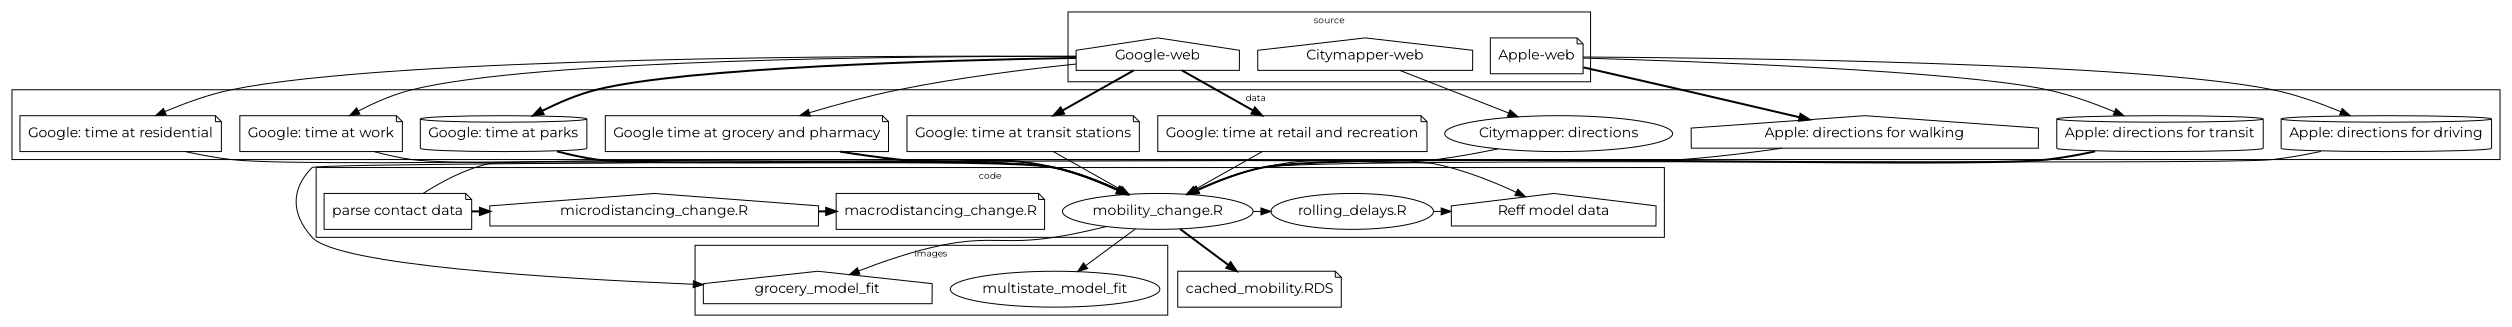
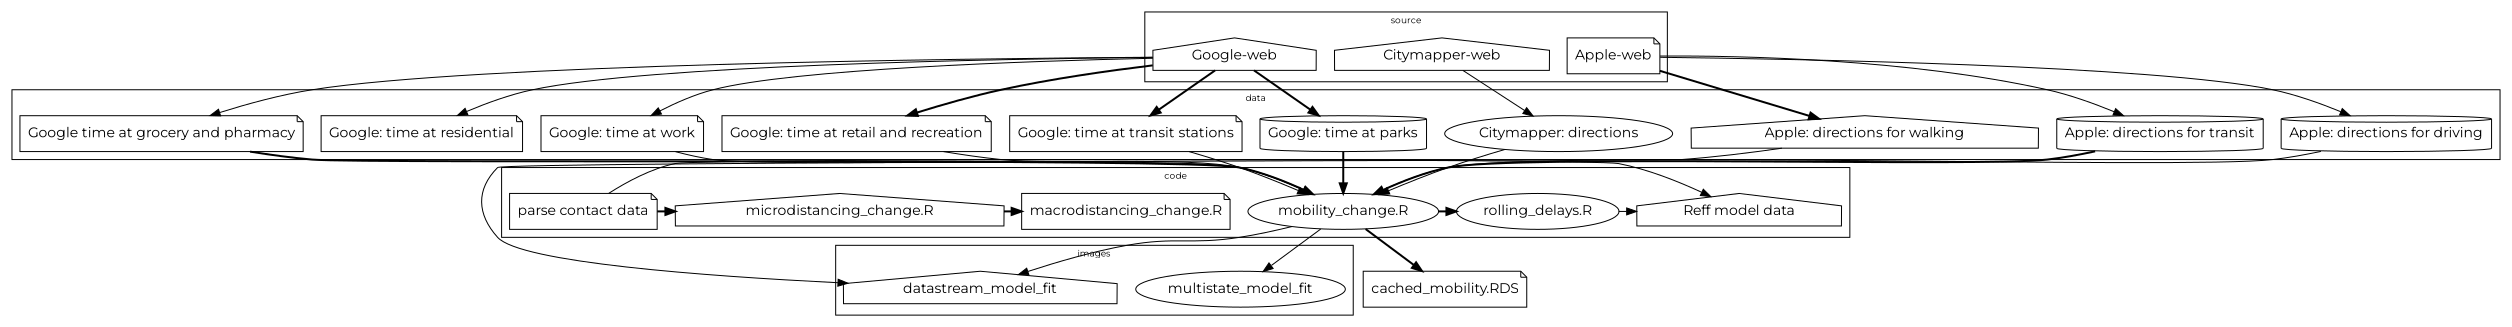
  digraph {
    fontname=Montserrat
    fontsize=9
    node [fontname=Montserrat shape=note]
    edge [fontname=Montserrat style=solid]
    n1 [label="mobility_change.R" shape=ellipse]
    n2 [label="rolling_delays.R" shape=ellipse]
    n3 [label="Reff model data" shape=house]
    n4 [label="parse contact data"]
    n5 [label="microdistancing_change.R" shape=house]
    n6 [label="macrodistancing_change.R"]
    n7 [label="Apple: directions for driving" shape=cylinder]
    n8 [label="Apple: directions for transit" shape=cylinder]
    n9 [label="Apple: directions for walking" shape=house]
    n10 [label="Citymapper: directions" shape=ellipse]
    n11 [label="Google time at grocery and pharmacy"]
    n12 [label="Google: time at parks" shape=cylinder]
    n13 [label="Google: time at residential"]
    n14 [label="Google: time at retail and recreation"]
    n15 [label="Google: time at transit stations"]
    n16 [label="Google: time at work"]
    n17 [label="Apple-web"]
    n18 [label="Citymapper-web" shape=house]
    n19 [label="Google-web" shape=house]
-   n20 [label=grocery_model_fit shape=house]
+   n20 [label=datastream_model_fit shape=house]
    n21 [label=multistate_model_fit shape=ellipse]
    n22 [label="cached_mobility.RDS"]
    subgraph cluster_1 {
      label=code
      subgraph sub_2 {
        label=code
        rank=same
        n1
        n2
        n3
        n4
        n5
        n6
      }
    }
    subgraph cluster_3 {
      label=data
      subgraph sub_4 {
        label=data
        rank=same
        n7
        n8
        n9
        n10
        n11
        n12
        n13
        n14
        n15
        n16
      }
    }
    subgraph cluster_5 {
      label=source
      n17
      n18
      n19
      subgraph sub_6 {
        label=source
        rank=same
      }
    }
    subgraph cluster_7 {
      label=images
      n20
      n21
    }
    subgraph sub_8 {
      label=RDS
      n22
    }
    subgraph cluster_9 {
      label=csv
    }
-   n1 -> n2
+   n1 -> n2 [style=bold]
    n1 -> n20
    n1 -> n21
    n1 -> n22 [style=bold]
    n2 -> n3
    n4 -> n3
    n4 -> n5 [style=bold]
    n5 -> n6 [style=bold]
    n7 -> n1
    n8 -> n1 [style=bold]
    n9 -> n20
    n10 -> n1
    n11 -> n1 [style=bold]
    n12 -> n1 [style=bold]
-   n13 -> n1
    n14 -> n1
    n15 -> n1
    n16 -> n1
    n17 -> n7
    n17 -> n8
    n17 -> n9 [style=bold]
    n18 -> n10
    n19 -> n11
    n19 -> n12 [style=bold]
    n19 -> n13
    n19 -> n14 [style=bold]
    n19 -> n15 [style=bold]
    n19 -> n16
  }
